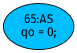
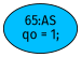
  strict digraph {
    fontname="Fira Sans"
-   n1 [ast="<pyverilog.vparser.ast.Assign object at 0x7f9ff6c89390>" def_var="['qo']" fillcolor=deepskyblue label="65:AS\nqo = 0;" statements="[]" style=filled typ=Assign use_var="[]" fontname="Fira Sans"]
+   n1 [ast="<pyverilog.vparser.ast.Assign object at 0x7f9ff6c89390>" def_var="['qo']" fillcolor=deepskyblue label="65:AS\nqo = 1;" statements="[]" style=filled typ=Assign use_var="[]" fontname="Fira Sans"]
  }
